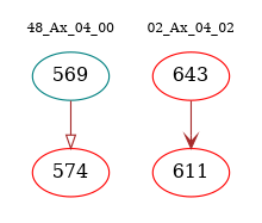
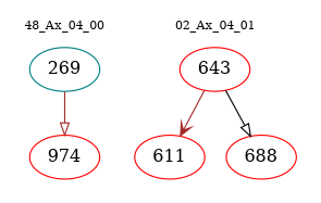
  digraph {
    node [color=red]
    edge [arrowhead=onormal color=brown]
-   n1 [color=teal label=569]
-   n2 [label=574]
+   n1 [color=teal label=269]
+   n2 [label=974]
    n3 [label=643]
    n4 [label=611]
+   n5 [label=688]
    subgraph cluster_1 {
      color=white
      fontsize=10
      label="48_Ax_04_00"
      n1
      n2
    }
    subgraph cluster_2 {
      color=white
      fontsize=10
-     label="02_Ax_04_02"
+     label="02_Ax_04_01"
      n3
      n4
+     n5
    }
    n1 -> n2
    n3 -> n4 [arrowhead=vee]
+   n3 -> n5 [color=black]
  }
